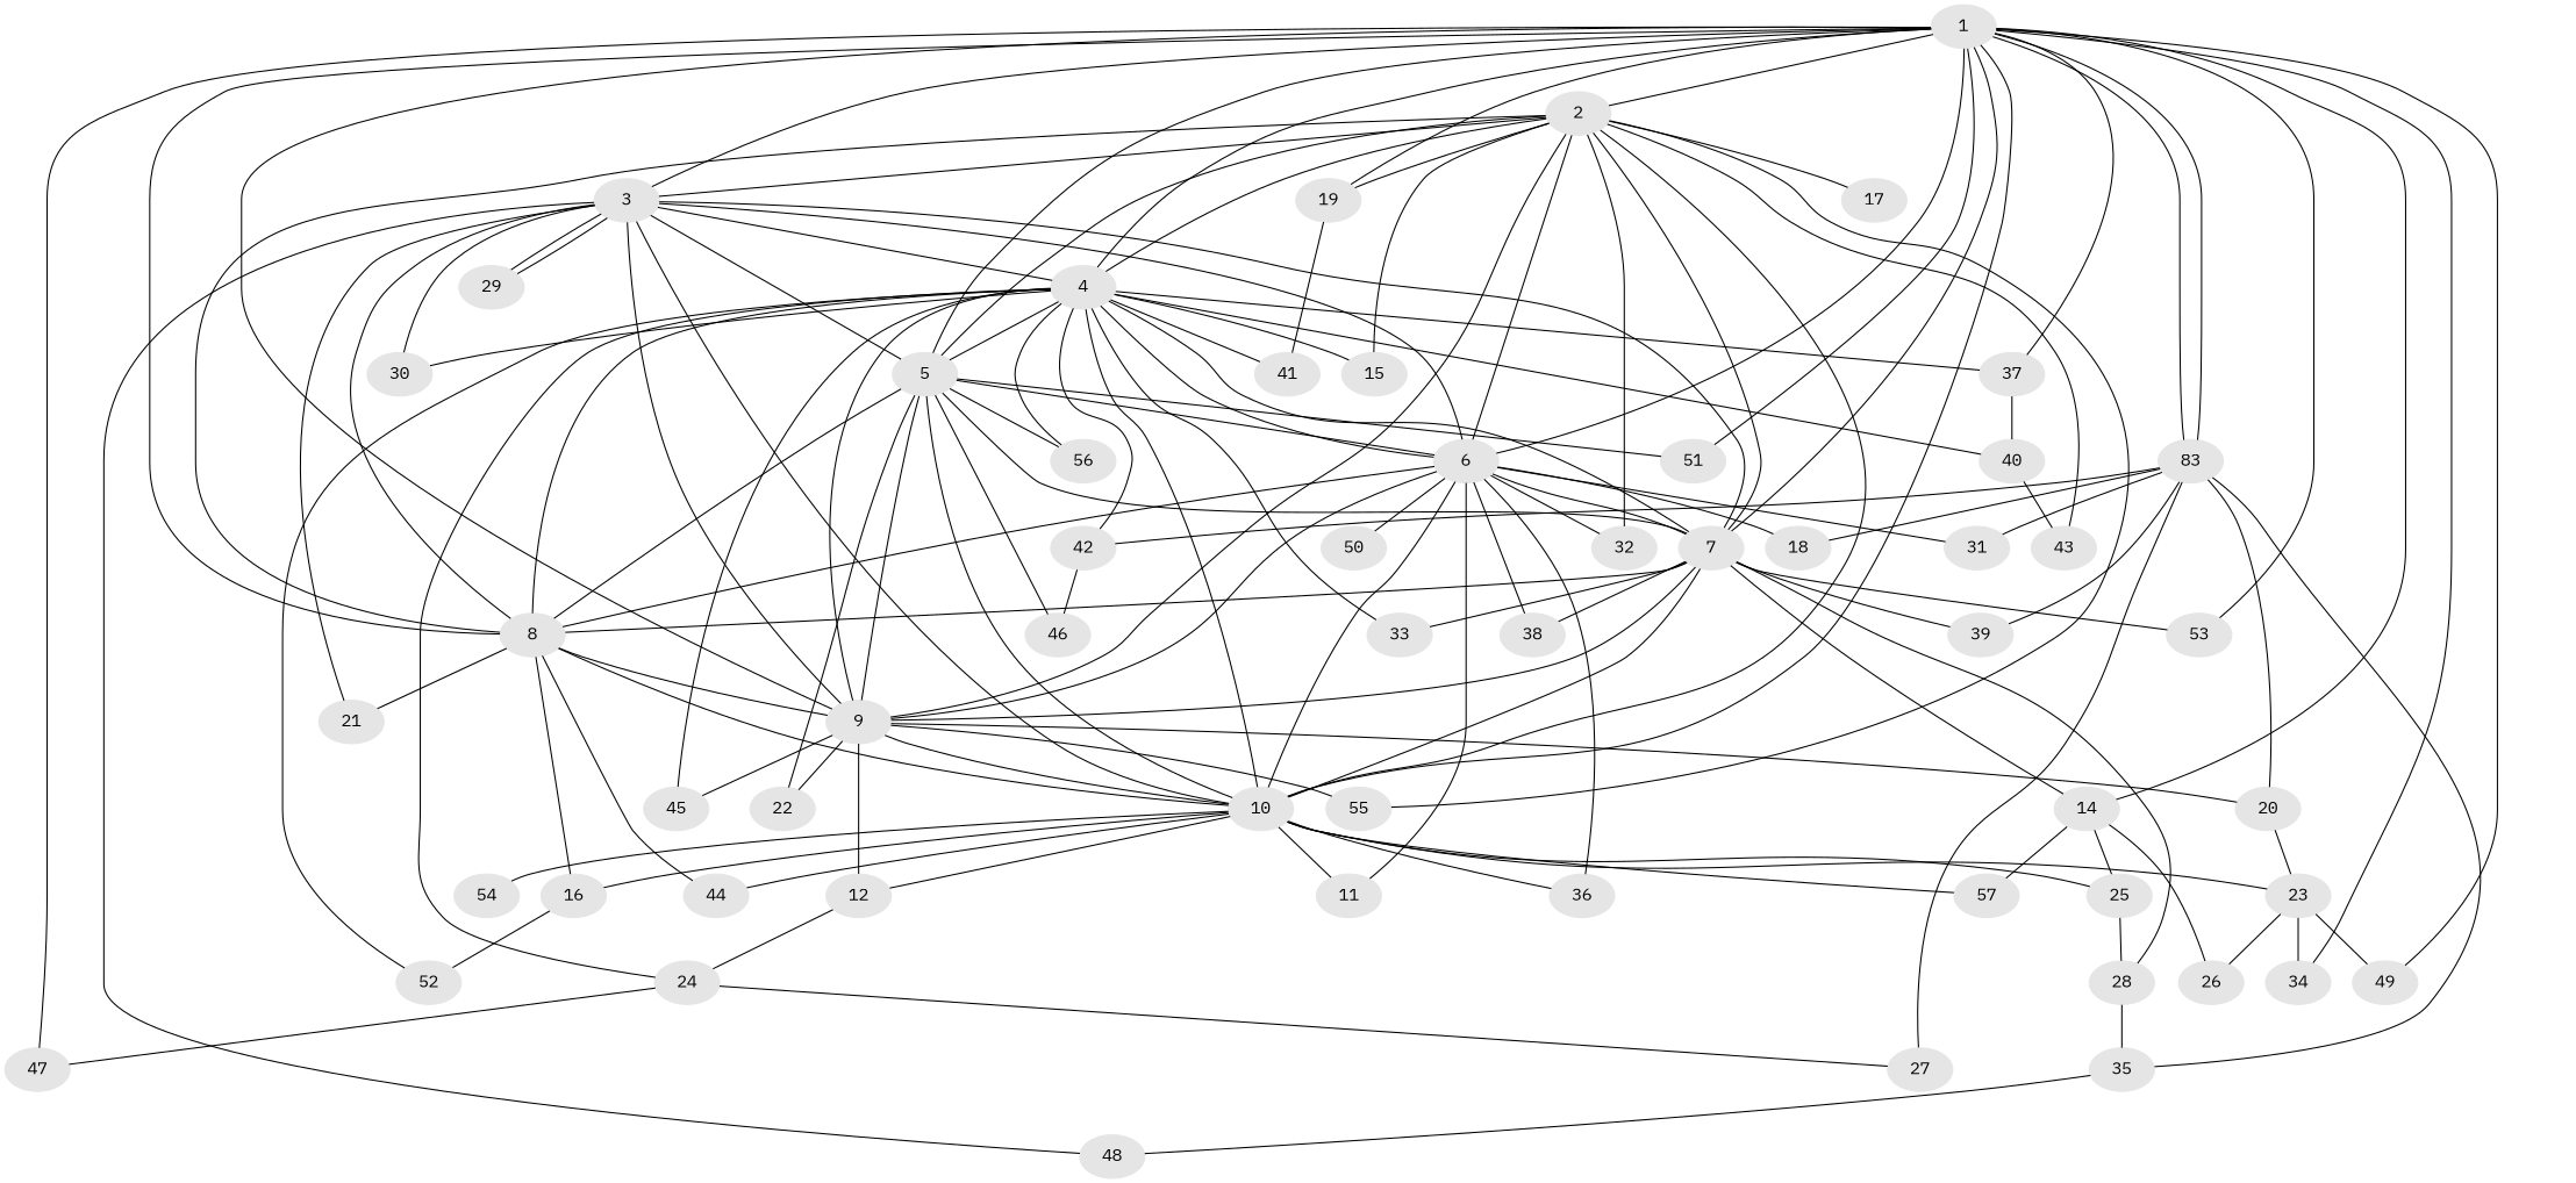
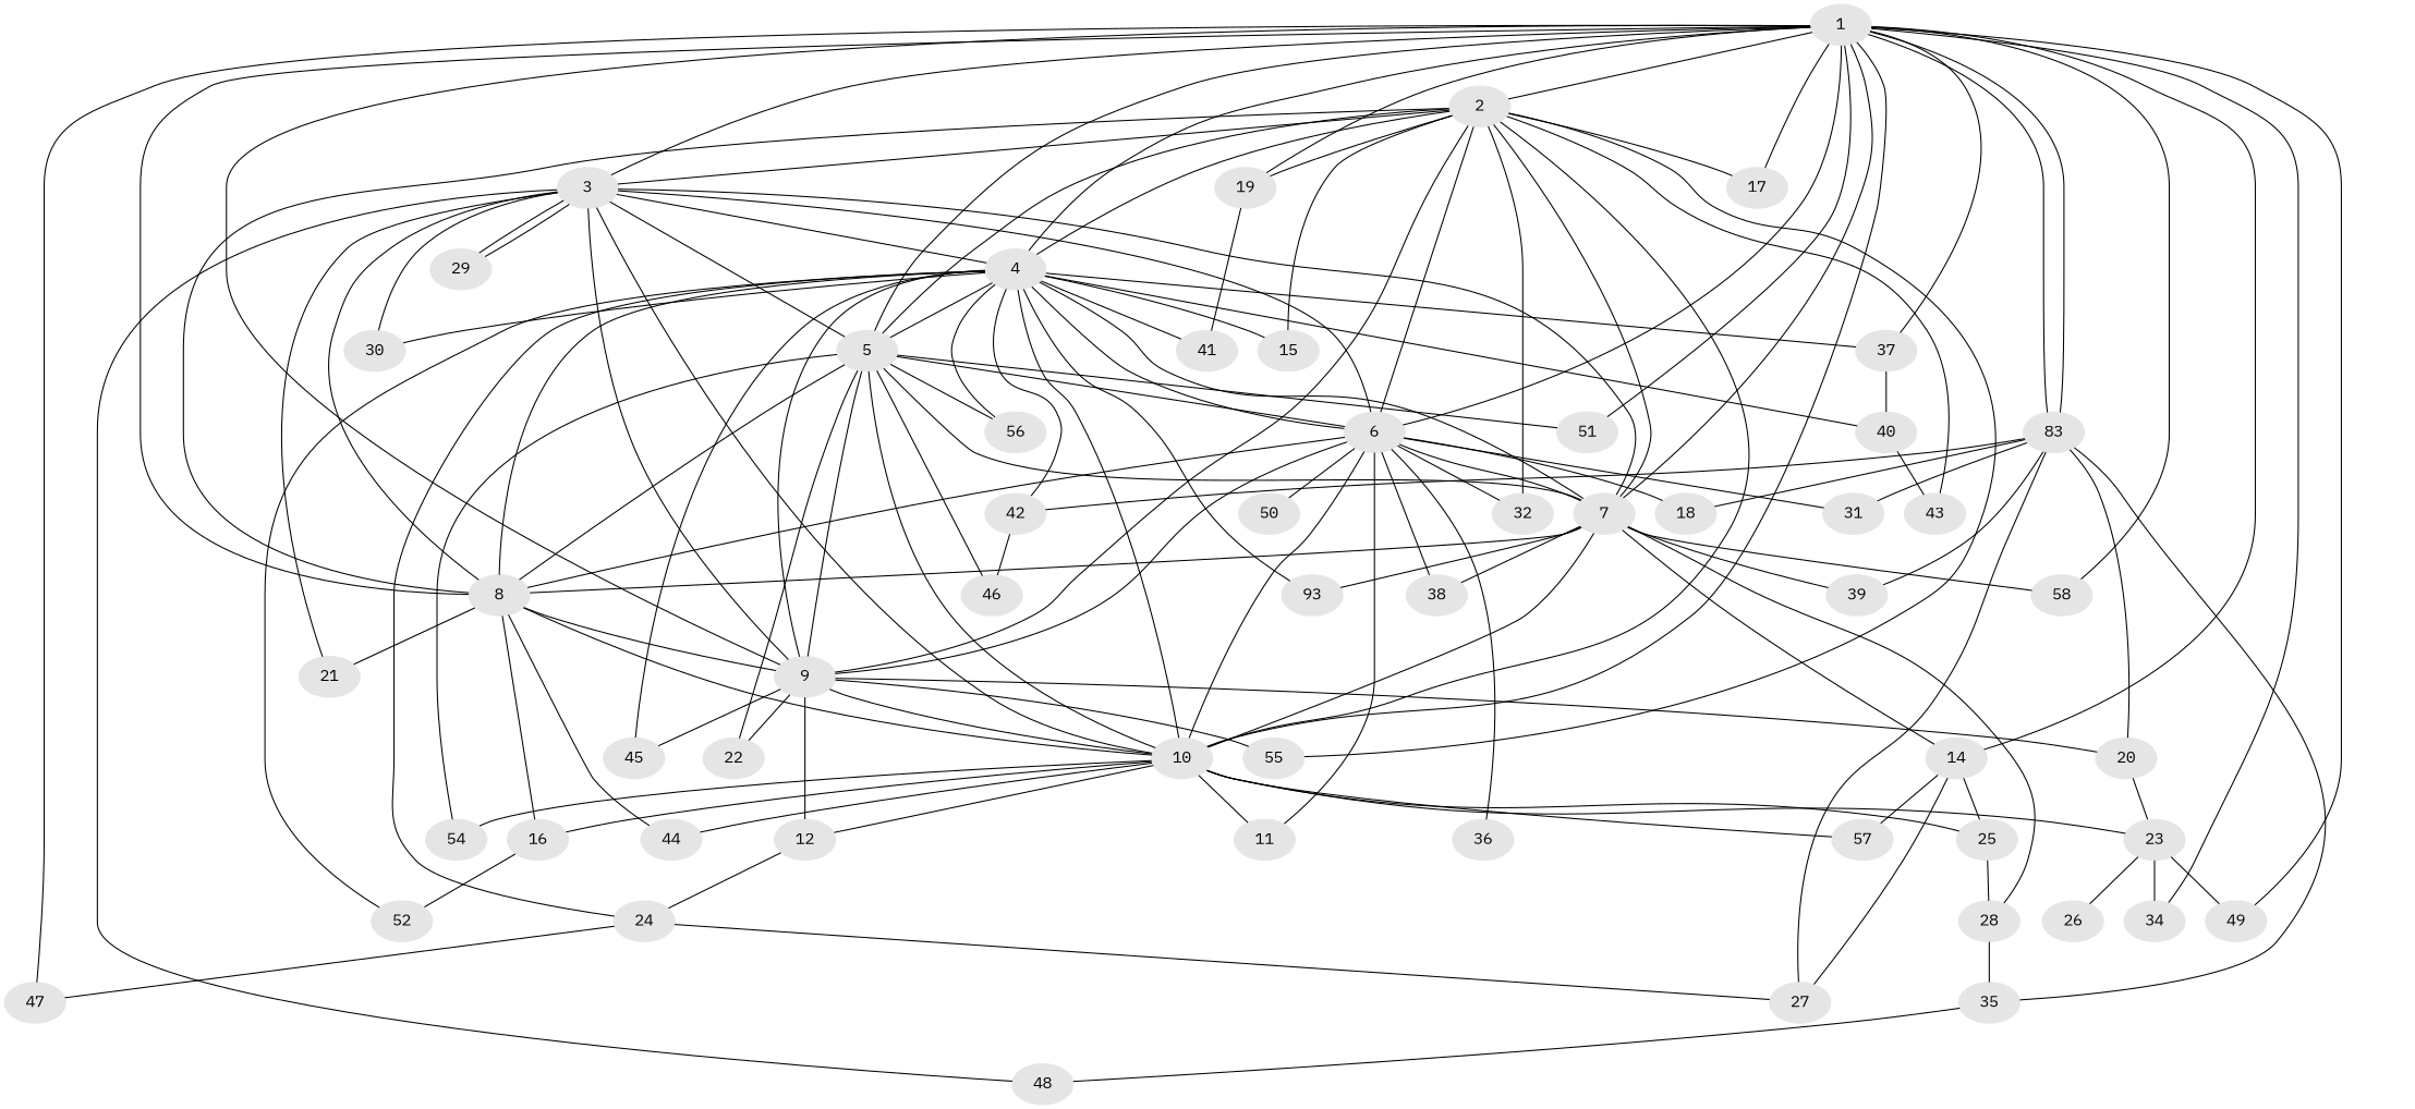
  graph {
    fontname="IBM Plex Mono"
    node [color=gray90 fontname="IBM Plex Mono" style=filled]
    edge [fontname="IBM Plex Mono"]
    1
    2
    3
    4
    5
    6
    7
    8
    9
    10
    n11 [label=83]
    14
    17
    19
    34
    37
    47
    49
    51
-   53
+   53 [label=58]
    15
    32
    43
    55
    21
    29
    30
    48
    24
-   33
+   33 [label=93]
    40
    41
    42
    45
    52
    56
    22
    46
    54
    11
    18
    31
    36
    38
    50
    28
    39
    16
    44
    12
    20
    23
    25
    57
    27
    35
    26
    1 -- 2
    1 -- 3
    1 -- 4
    1 -- 5
    1 -- 6
    1 -- 7
    1 -- 8
    1 -- 9
    1 -- 10
    1 -- n11
    1 -- n11
    1 -- 14
+   1 -- 17
    1 -- 19
    1 -- 34
    1 -- 37
    1 -- 47
    1 -- 49
    1 -- 51
    1 -- 53
    2 -- 3
    2 -- 4
    2 -- 5
    2 -- 6
    2 -- 7
    2 -- 8
    2 -- 9
    2 -- 10
    2 -- 17
    2 -- 19
    2 -- 15
    2 -- 32
    2 -- 43
    2 -- 55
    3 -- 4
    3 -- 5
    3 -- 6
    3 -- 7
    3 -- 8
    3 -- 9
    3 -- 10
    3 -- 21
    3 -- 29
    3 -- 29
    3 -- 30
    3 -- 48
    4 -- 5
    4 -- 6
    4 -- 7
    4 -- 8
    4 -- 9
    4 -- 10
    4 -- 37
    4 -- 15
    4 -- 30
    4 -- 24
    4 -- 33
    4 -- 40
    4 -- 41
    4 -- 42
    4 -- 45
    4 -- 52
    4 -- 56
    5 -- 6
    5 -- 7
    5 -- 8
    5 -- 9
    5 -- 10
    5 -- 51
    5 -- 56
    5 -- 22
    5 -- 46
+   5 -- 54
    6 -- 7
    6 -- 8
    6 -- 9
    6 -- 10
    6 -- 32
    6 -- 11
    6 -- 18
    6 -- 31
    6 -- 36
    6 -- 38
    6 -- 50
    7 -- 8
-   7 -- 9
    7 -- 10
    7 -- 14
    7 -- 53
    7 -- 33
    7 -- 38
    7 -- 28
    7 -- 39
    8 -- 9
    8 -- 10
    8 -- 21
    8 -- 16
    8 -- 44
    9 -- 10
    9 -- 55
    9 -- 45
    9 -- 22
    9 -- 12
    9 -- 20
    10 -- 54
    10 -- 11
-   10 -- 36
    10 -- 16
    10 -- 44
    10 -- 12
    10 -- 23
    10 -- 25
    10 -- 57
    n11 -- 42
    n11 -- 18
    n11 -- 31
    n11 -- 39
    n11 -- 20
    n11 -- 27
    n11 -- 35
    14 -- 25
    14 -- 57
-   14 -- 26
+   14 -- 27
    19 -- 41
    37 -- 40
    24 -- 47
    24 -- 27
    40 -- 43
    42 -- 46
    28 -- 35
    16 -- 52
    12 -- 24
    20 -- 23
    23 -- 34
    23 -- 49
    23 -- 26
    25 -- 28
    35 -- 48
  }
